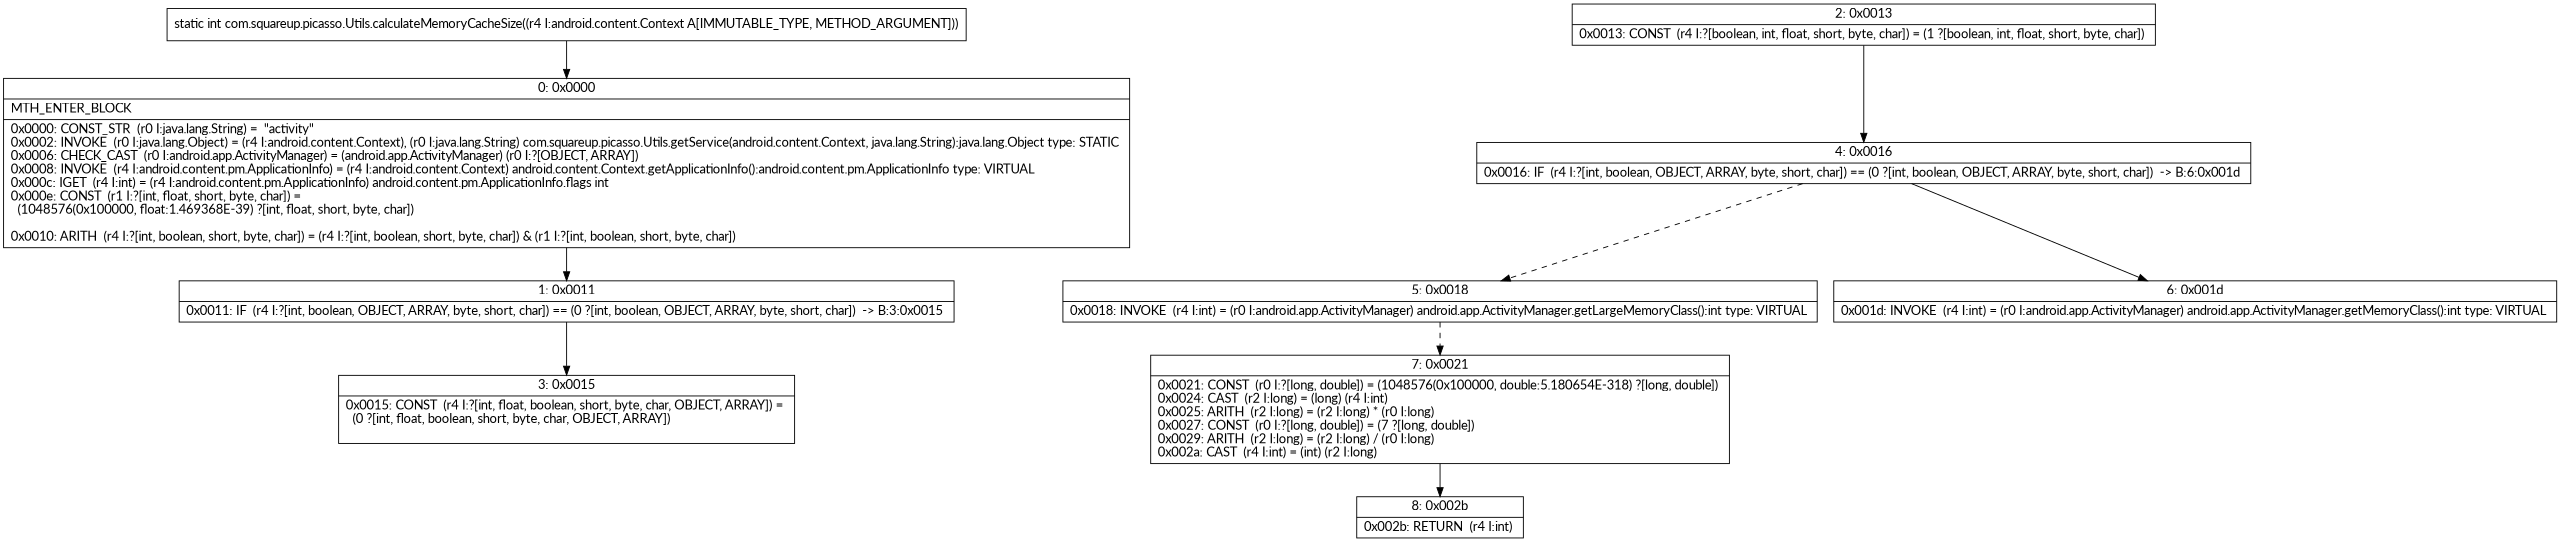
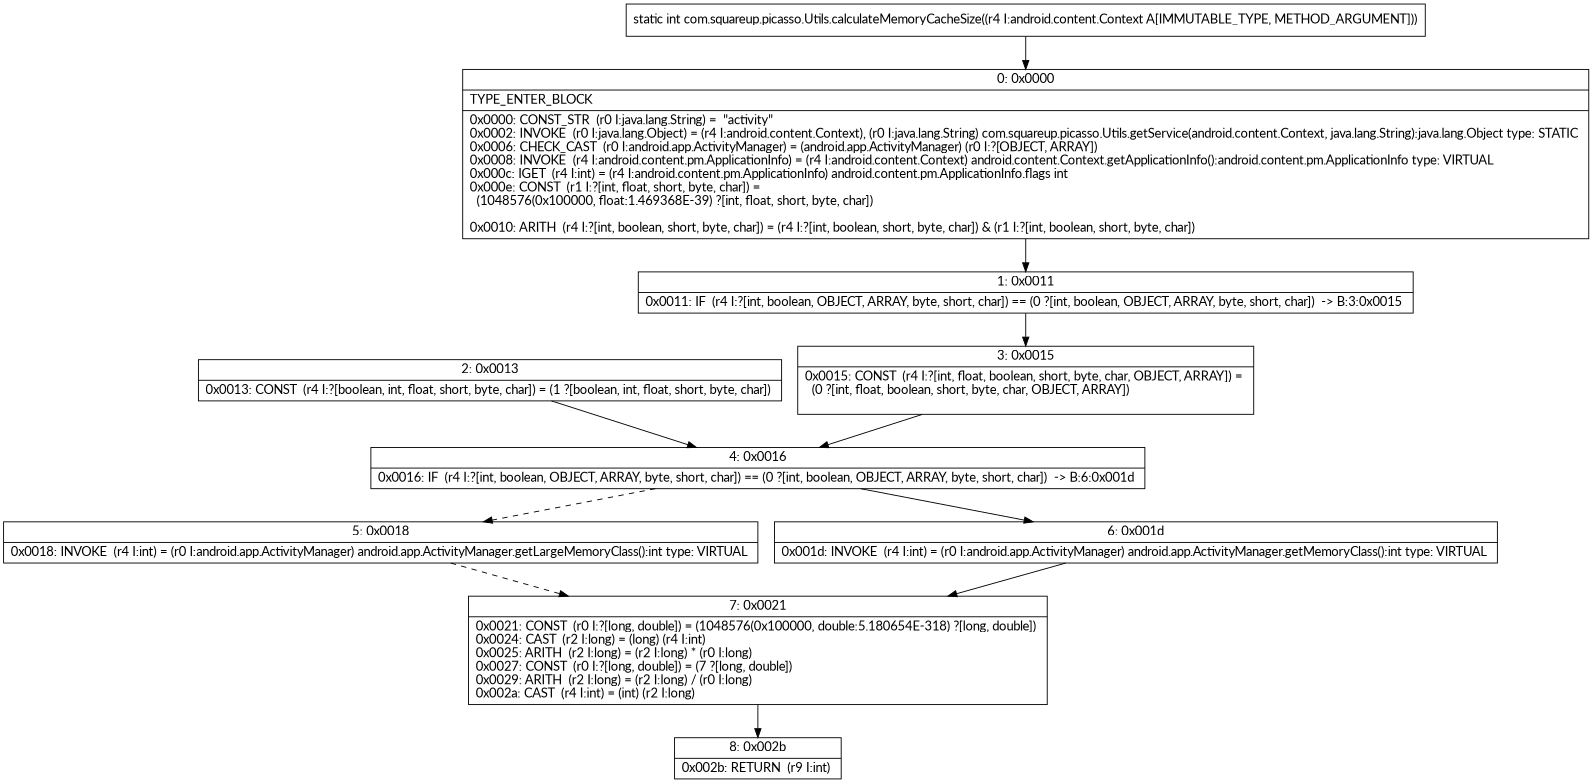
  digraph {
    fontname=Lato
    node [fontname=Lato shape=record]
    edge [fontname=Lato]
-   n1 [label="{0\:\ 0x0000|MTH_ENTER_BLOCK\l|0x0000: CONST_STR  (r0 I:java.lang.String) =  \"activity\" \l0x0002: INVOKE  (r0 I:java.lang.Object) = (r4 I:android.content.Context), (r0 I:java.lang.String) com.squareup.picasso.Utils.getService(android.content.Context, java.lang.String):java.lang.Object type: STATIC \l0x0006: CHECK_CAST  (r0 I:android.app.ActivityManager) = (android.app.ActivityManager) (r0 I:?[OBJECT, ARRAY]) \l0x0008: INVOKE  (r4 I:android.content.pm.ApplicationInfo) = (r4 I:android.content.Context) android.content.Context.getApplicationInfo():android.content.pm.ApplicationInfo type: VIRTUAL \l0x000c: IGET  (r4 I:int) = (r4 I:android.content.pm.ApplicationInfo) android.content.pm.ApplicationInfo.flags int \l0x000e: CONST  (r1 I:?[int, float, short, byte, char]) = \l  (1048576(0x100000, float:1.469368E\-39) ?[int, float, short, byte, char])\l \l0x0010: ARITH  (r4 I:?[int, boolean, short, byte, char]) = (r4 I:?[int, boolean, short, byte, char]) & (r1 I:?[int, boolean, short, byte, char]) \l}"]
+   n1 [label="{0\:\ 0x0000|TYPE_ENTER_BLOCK\l|0x0000: CONST_STR  (r0 I:java.lang.String) =  \"activity\" \l0x0002: INVOKE  (r0 I:java.lang.Object) = (r4 I:android.content.Context), (r0 I:java.lang.String) com.squareup.picasso.Utils.getService(android.content.Context, java.lang.String):java.lang.Object type: STATIC \l0x0006: CHECK_CAST  (r0 I:android.app.ActivityManager) = (android.app.ActivityManager) (r0 I:?[OBJECT, ARRAY]) \l0x0008: INVOKE  (r4 I:android.content.pm.ApplicationInfo) = (r4 I:android.content.Context) android.content.Context.getApplicationInfo():android.content.pm.ApplicationInfo type: VIRTUAL \l0x000c: IGET  (r4 I:int) = (r4 I:android.content.pm.ApplicationInfo) android.content.pm.ApplicationInfo.flags int \l0x000e: CONST  (r1 I:?[int, float, short, byte, char]) = \l  (1048576(0x100000, float:1.469368E\-39) ?[int, float, short, byte, char])\l \l0x0010: ARITH  (r4 I:?[int, boolean, short, byte, char]) = (r4 I:?[int, boolean, short, byte, char]) & (r1 I:?[int, boolean, short, byte, char]) \l}"]
    n2 [label="{1\:\ 0x0011|0x0011: IF  (r4 I:?[int, boolean, OBJECT, ARRAY, byte, short, char]) == (0 ?[int, boolean, OBJECT, ARRAY, byte, short, char])  \-\> B:3:0x0015 \l}"]
    n3 [label="{3\:\ 0x0015|0x0015: CONST  (r4 I:?[int, float, boolean, short, byte, char, OBJECT, ARRAY]) = \l  (0 ?[int, float, boolean, short, byte, char, OBJECT, ARRAY])\l \l}"]
    n4 [label="{2\:\ 0x0013|0x0013: CONST  (r4 I:?[boolean, int, float, short, byte, char]) = (1 ?[boolean, int, float, short, byte, char]) \l}"]
    n5 [label="{4\:\ 0x0016|0x0016: IF  (r4 I:?[int, boolean, OBJECT, ARRAY, byte, short, char]) == (0 ?[int, boolean, OBJECT, ARRAY, byte, short, char])  \-\> B:6:0x001d \l}"]
    n6 [label="{5\:\ 0x0018|0x0018: INVOKE  (r4 I:int) = (r0 I:android.app.ActivityManager) android.app.ActivityManager.getLargeMemoryClass():int type: VIRTUAL \l}"]
    n7 [label="{6\:\ 0x001d|0x001d: INVOKE  (r4 I:int) = (r0 I:android.app.ActivityManager) android.app.ActivityManager.getMemoryClass():int type: VIRTUAL \l}"]
    n8 [label="{7\:\ 0x0021|0x0021: CONST  (r0 I:?[long, double]) = (1048576(0x100000, double:5.180654E\-318) ?[long, double]) \l0x0024: CAST  (r2 I:long) = (long) (r4 I:int) \l0x0025: ARITH  (r2 I:long) = (r2 I:long) * (r0 I:long) \l0x0027: CONST  (r0 I:?[long, double]) = (7 ?[long, double]) \l0x0029: ARITH  (r2 I:long) = (r2 I:long) \/ (r0 I:long) \l0x002a: CAST  (r4 I:int) = (int) (r2 I:long) \l}"]
-   n9 [label="{8\:\ 0x002b|0x002b: RETURN  (r4 I:int) \l}"]
+   n9 [label="{8\:\ 0x002b|0x002b: RETURN  (r9 I:int) \l}"]
    n10 [label="{static int com.squareup.picasso.Utils.calculateMemoryCacheSize((r4 I:android.content.Context A[IMMUTABLE_TYPE, METHOD_ARGUMENT])) }"]
    n1 -> n2
    n2 -> n3
+   n3 -> n5
    n4 -> n5
    n5 -> n6 [style=dashed]
    n5 -> n7
    n6 -> n8 [style=dashed]
+   n7 -> n8
    n8 -> n9
    n10 -> n1
  }
